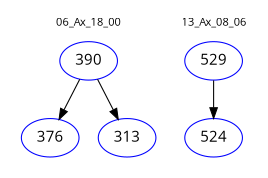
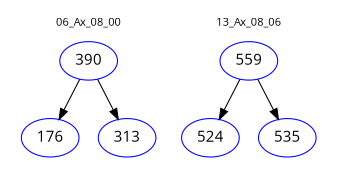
  digraph {
    fontname="Open Sans"
    node [color=blue fontname="Open Sans"]
    edge [color=black fontname="Open Sans"]
    n1 [label=390]
-   n2 [label=376]
+   n2 [label=176]
    n3 [label=313]
-   n4 [label=529]
+   n4 [label=559]
    n5 [label=524]
+   n6 [label=535]
    subgraph cluster_1 {
      color=white
      fontsize=10
-     label="06_Ax_18_00"
+     label="06_Ax_08_00"
      n1
      n2
      n3
    }
    subgraph cluster_2 {
      color=white
      fontsize=10
      label="13_Ax_08_06"
      n4
      n5
+     n6
    }
    n1 -> n2
    n1 -> n3
    n4 -> n5
+   n4 -> n6
  }
